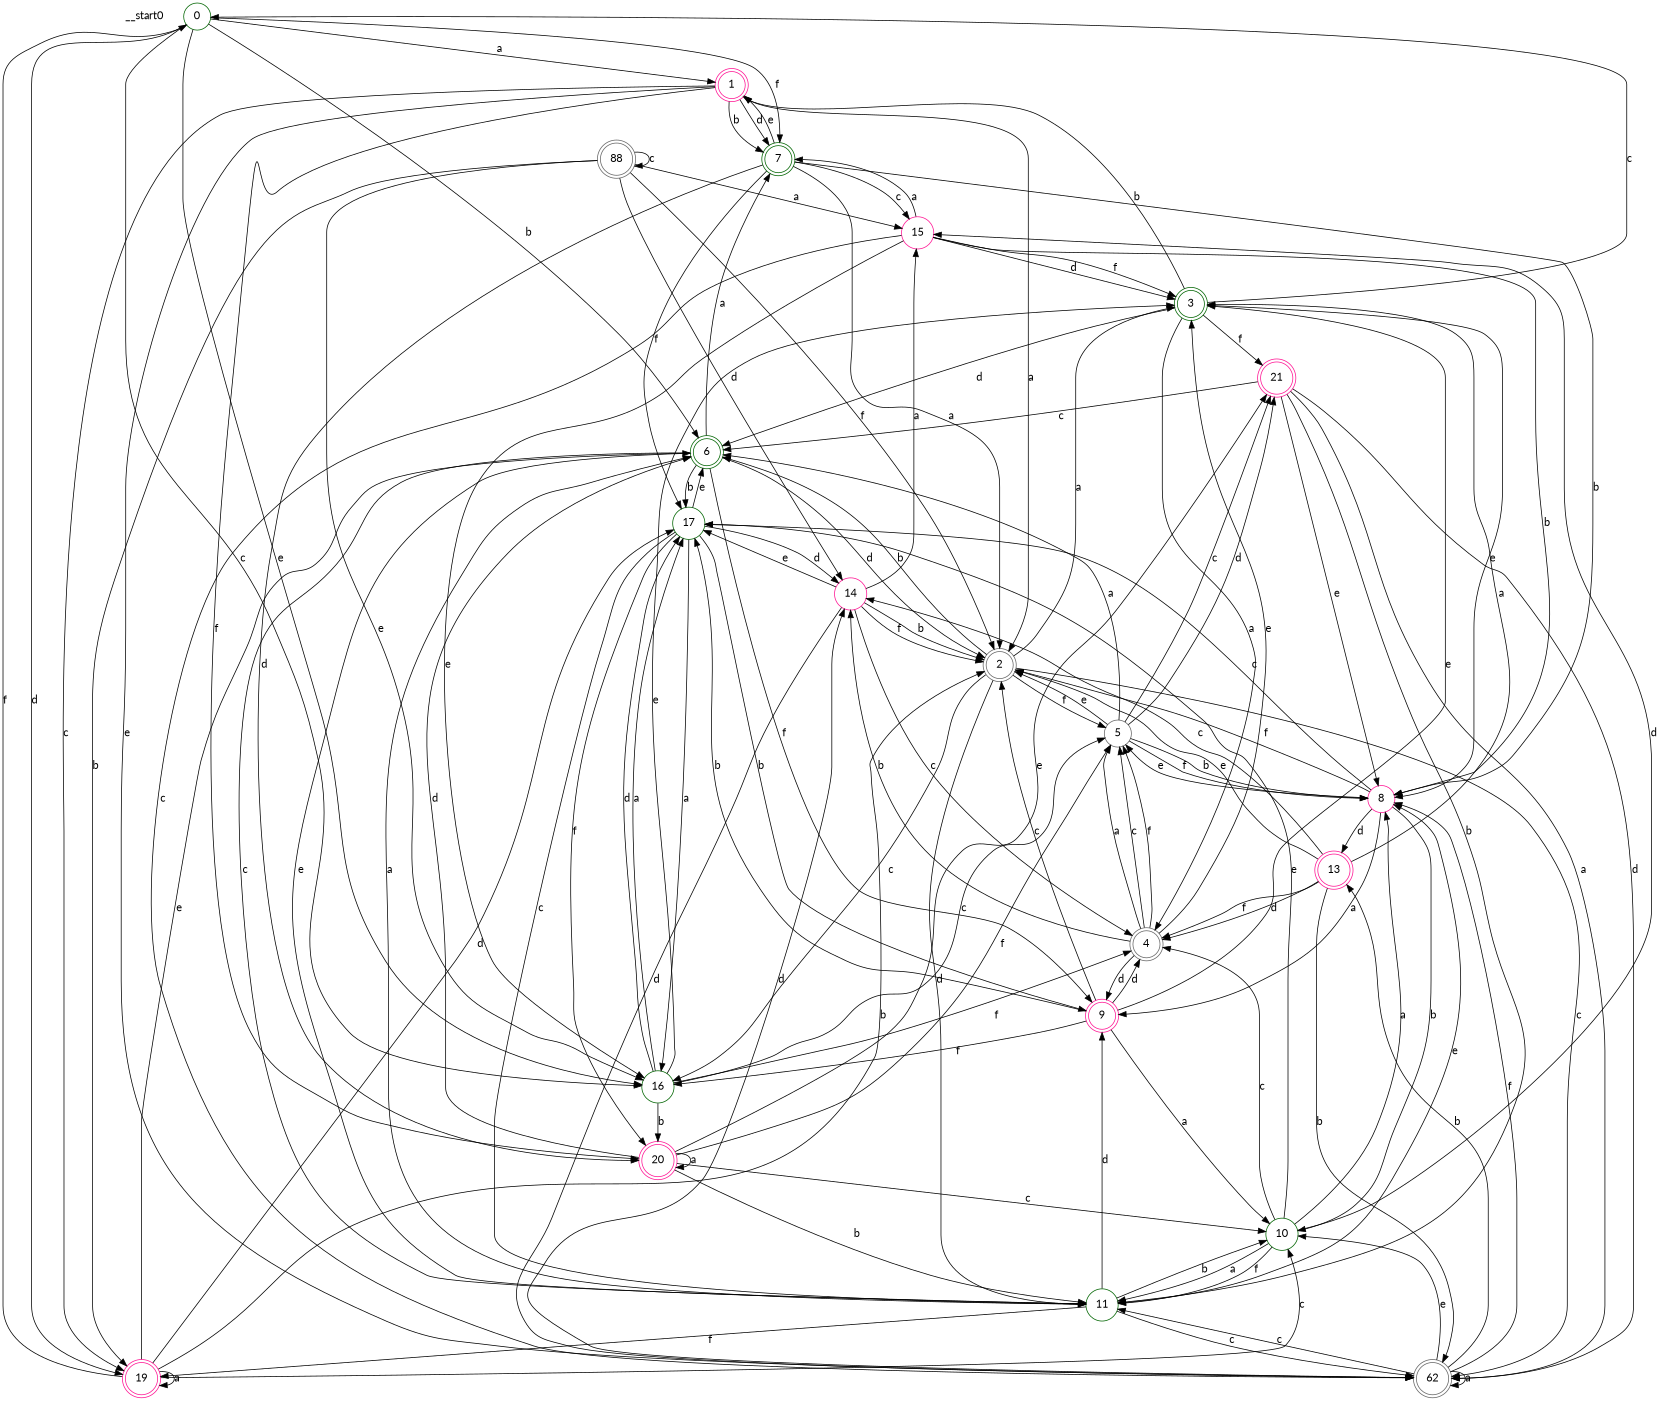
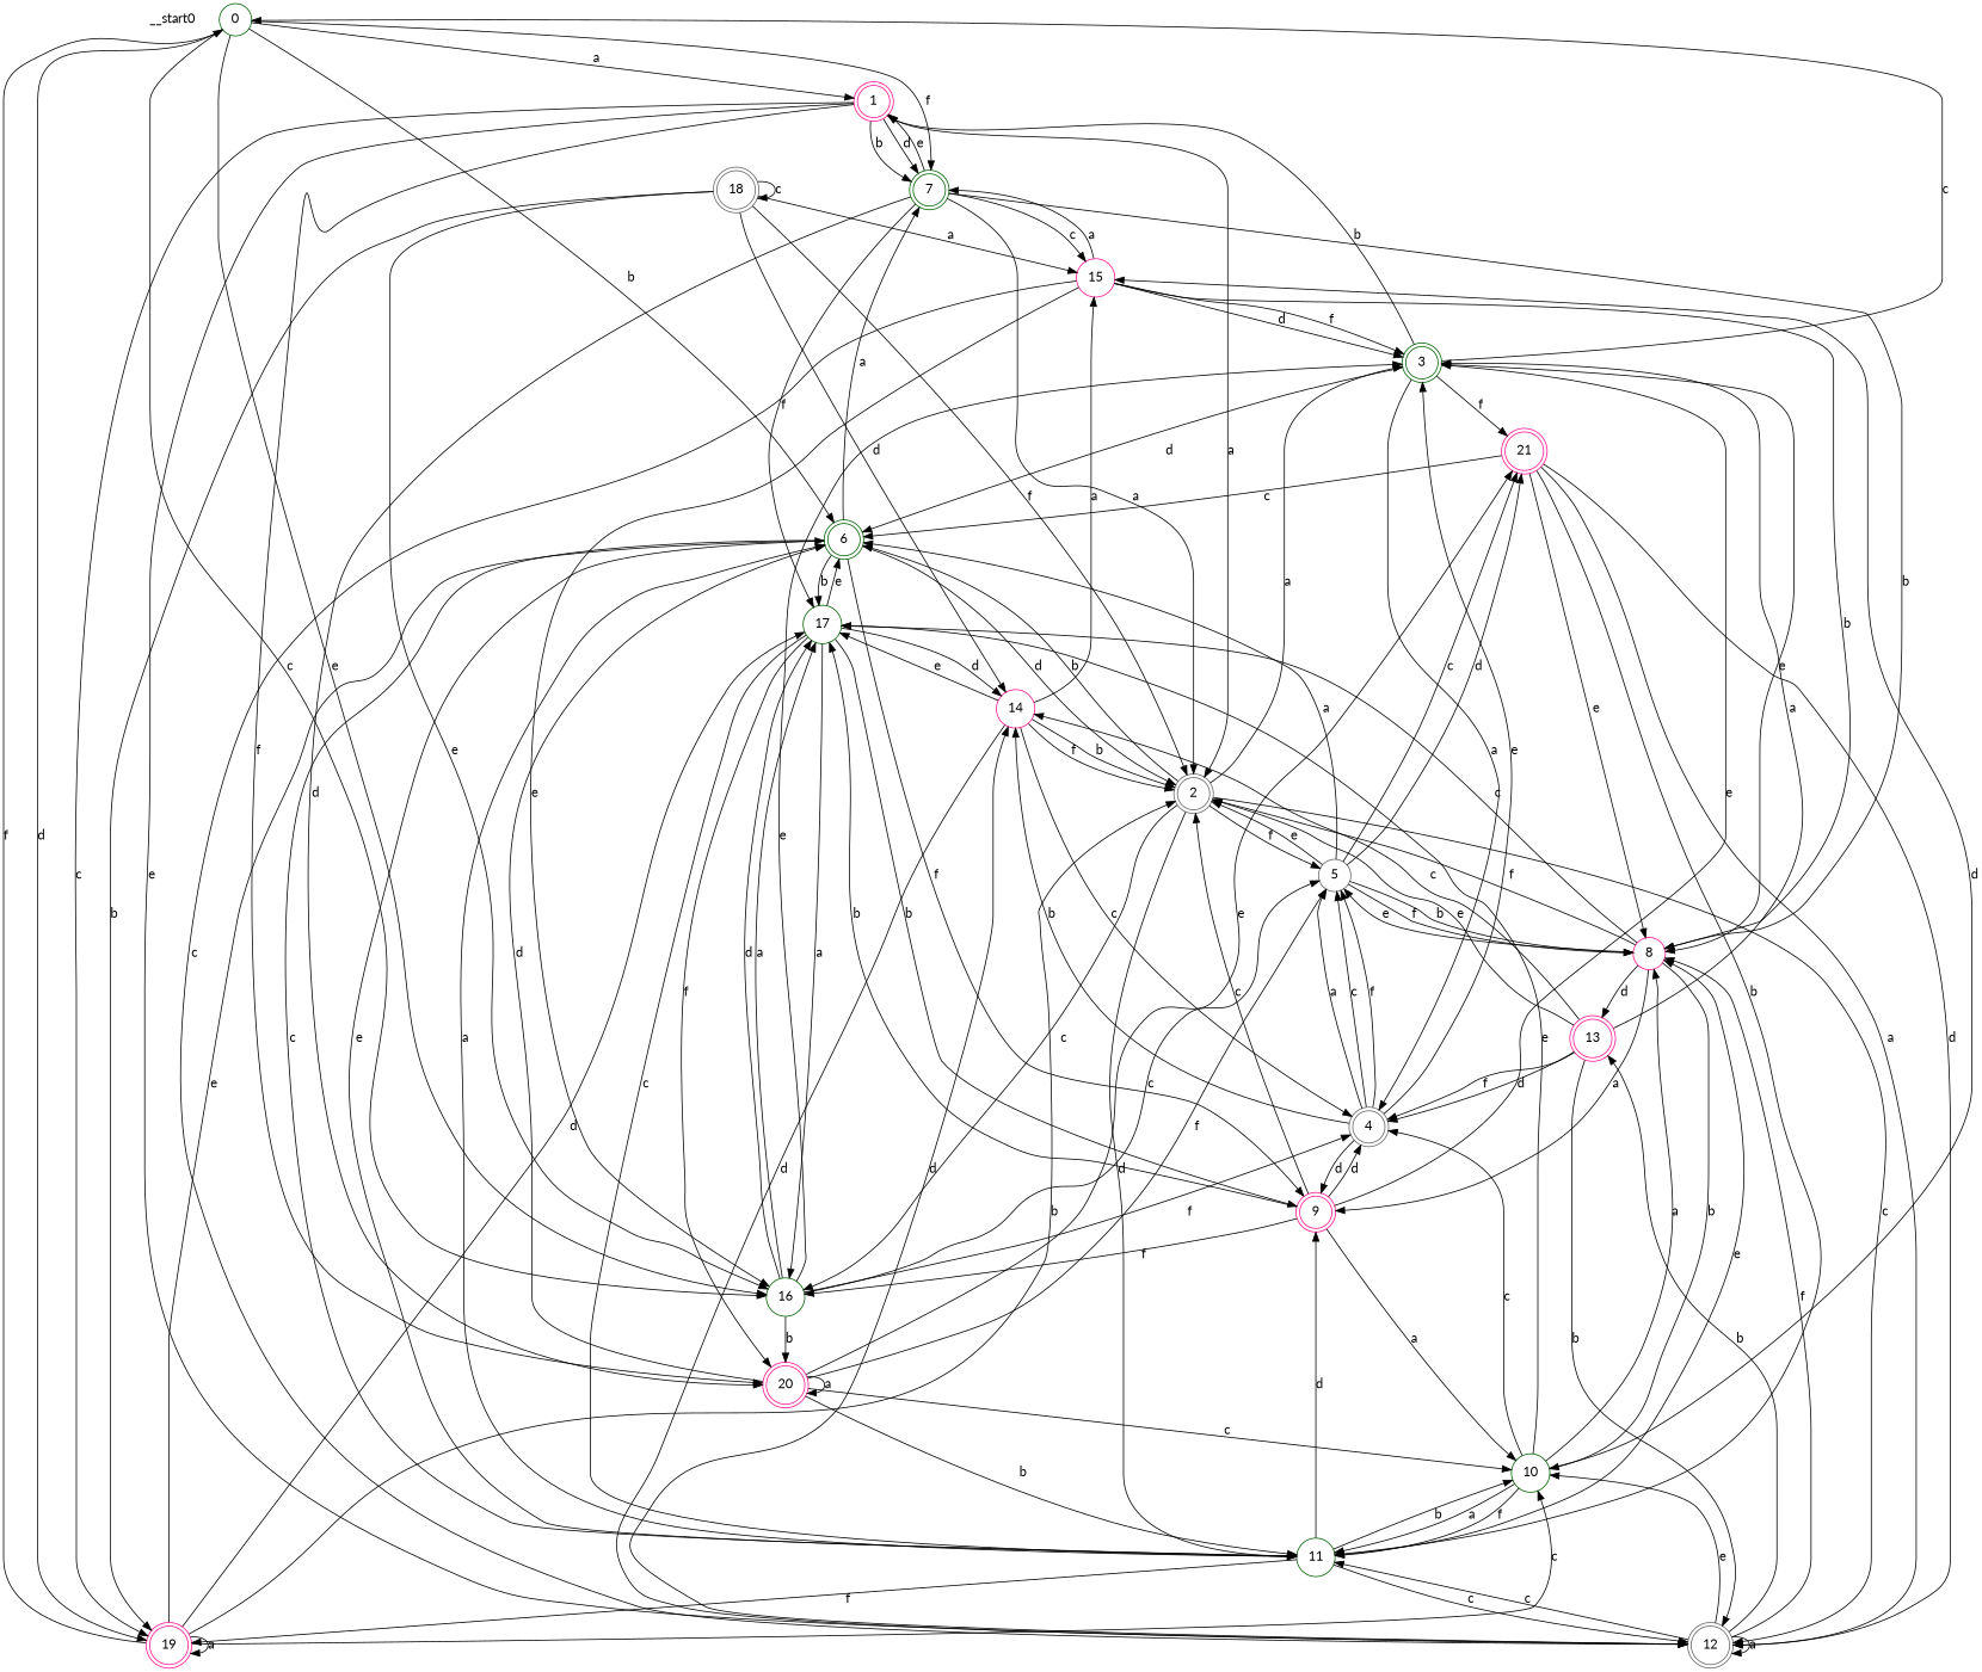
  digraph {
    fontname=Lato
    rankdir=TB
    node [color=darkgreen fontname=Lato shape=doublecircle fillcolor=white style="rounded,filled"]
    edge [fontname=Lato]
    __start0 [shape=none fillcolor="" style=""]
    n2 [label=0 shape=circle style=filled]
    n3 [color=deeppink label=1]
    n4 [label=6]
    n5 [label=7]
    n6 [label=16 shape=circle style=filled]
    n7 [color=deeppink label=19]
    n8 [color=gray40 label=2]
-   n9 [color=gray40 label=62]
+   n9 [color=gray40 label=12]
    n10 [color=deeppink label=20]
    n11 [label=11 shape=circle style=filled]
    n12 [color=deeppink label=9]
    n13 [label=17 shape=circle style=filled]
    n14 [color=deeppink label=8 shape=circle style=filled]
    n15 [color=deeppink label=15 shape=circle style=filled]
    n16 [label=3]
    n17 [color=gray40 label=5 shape=circle style=filled]
    n18 [color=gray40 label=4]
    n19 [label=10 shape=circle style=filled]
    n20 [color=deeppink label=14 shape=circle style=filled]
    n21 [color=deeppink label=13]
    n22 [color=deeppink label=21]
-   n23 [color=gray40 label=88]
+   n23 [color=gray40 label=18]
    n2 -> n3 [label=a]
    n2 -> n4 [label=b]
    n2 -> n5 [label=f]
    n2 -> n6 [label=c]
    n2 -> n6 [label=e]
    n2 -> n7 [label=d]
    n3 -> n5 [label=b]
    n3 -> n5 [label=d]
    n3 -> n7 [label=c]
    n3 -> n8 [label=a]
    n3 -> n9 [label=e]
    n3 -> n10 [label=f]
    n4 -> n5 [label=a]
    n4 -> n8 [label=d]
    n4 -> n11 [label=c]
    n4 -> n11 [label=e]
    n4 -> n12 [label=f]
    n4 -> n13 [label=b]
    n5 -> n3 [label=e]
    n5 -> n8 [label=a]
    n5 -> n10 [label=d]
    n5 -> n13 [label=f]
    n5 -> n14 [label=b]
    n5 -> n15 [label=c]
    n6 -> n10 [label=b]
    n6 -> n13 [label=a]
    n6 -> n13 [label=d]
    n6 -> n16 [label=e]
    n6 -> n17 [label=c]
    n6 -> n18 [label=f]
    n7 -> n2 [label=f]
    n7 -> n4 [label=e]
    n7 -> n7 [label=a]
    n7 -> n8 [label=b]
    n7 -> n13 [label=d]
    n7 -> n19 [label=c]
    n8 -> n4 [label=b]
    n8 -> n6 [label=c]
    n8 -> n9 [label=c]
    n8 -> n11 [label=d]
    n8 -> n16 [label=a]
    n8 -> n17 [label=f]
    n9 -> n9 [label=a]
    n9 -> n11 [label=c]
    n9 -> n14 [label=f]
    n9 -> n19 [label=e]
    n9 -> n20 [label=d]
    n9 -> n21 [label=b]
    n10 -> n4 [label=d]
    n10 -> n10 [label=a]
    n10 -> n11 [label=b]
    n10 -> n17 [label=f]
    n10 -> n19 [label=c]
    n10 -> n22 [label=e]
    n11 -> n4 [label=a]
    n11 -> n7 [label=f]
    n11 -> n9 [label=c]
    n11 -> n12 [label=d]
    n11 -> n14 [label=e]
    n11 -> n19 [label=b]
    n12 -> n6 [label=f]
    n12 -> n8 [label=c]
    n12 -> n13 [label=b]
    n12 -> n16 [label=e]
    n12 -> n18 [label=d]
    n12 -> n19 [label=a]
    n13 -> n4 [label=e]
    n13 -> n6 [label=a]
    n13 -> n10 [label=f]
    n13 -> n11 [label=c]
    n13 -> n12 [label=b]
    n13 -> n20 [label=d]
    n14 -> n8 [label=f]
    n14 -> n12 [label=a]
    n14 -> n13 [label=c]
    n14 -> n17 [label=e]
    n14 -> n19 [label=b]
    n14 -> n21 [label=d]
    n15 -> n5 [label=a]
    n15 -> n6 [label=e]
    n15 -> n9 [label=c]
    n15 -> n14 [label=b]
    n15 -> n16 [label=d]
    n15 -> n16 [label=f]
    n16 -> n2 [label=c]
    n16 -> n3 [label=b]
    n16 -> n4 [label=d]
    n16 -> n14 [label=e]
    n16 -> n18 [label=a]
    n16 -> n22 [label=f]
    n17 -> n4 [label=a]
    n17 -> n8 [label=e]
    n17 -> n14 [label=b]
    n17 -> n14 [label=f]
    n17 -> n22 [label=c]
    n17 -> n22 [label=d]
    n18 -> n12 [label=d]
    n18 -> n16 [label=e]
    n18 -> n17 [label=a]
    n18 -> n17 [label=c]
    n18 -> n17 [label=f]
    n18 -> n20 [label=b]
    n19 -> n11 [label=a]
    n19 -> n11 [label=f]
    n19 -> n13 [label=e]
    n19 -> n14 [label=a]
    n19 -> n15 [label=d]
    n19 -> n18 [label=c]
    n20 -> n8 [label=b]
    n20 -> n8 [label=f]
    n20 -> n9 [label=d]
    n20 -> n13 [label=e]
    n20 -> n15 [label=a]
    n20 -> n18 [label=c]
    n21 -> n8 [label=e]
    n21 -> n9 [label=b]
    n21 -> n16 [label=a]
    n21 -> n18 [label=d]
    n21 -> n18 [label=f]
    n21 -> n20 [label=c]
    n22 -> n4 [label=c]
    n22 -> n9 [label=a]
    n22 -> n9 [label=d]
    n22 -> n11 [label=b]
    n22 -> n14 [label=e]
    n23 -> n6 [label=e]
    n23 -> n7 [label=b]
    n23 -> n8 [label=f]
    n23 -> n15 [label=a]
    n23 -> n20 [label=d]
    n23 -> n23 [label=c]
  }
